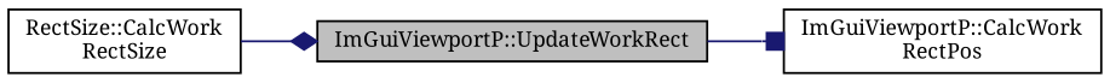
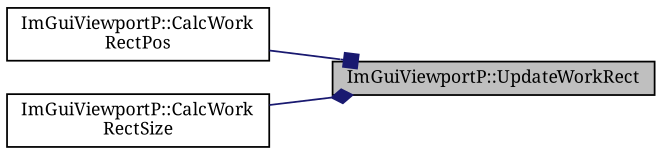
  digraph {
    fontname="Noto Serif"
    rankdir=LR
    node [color=black fillcolor=white fontname="Noto Serif" fontsize=10 shape=record style=filled]
    edge [color=midnightblue fontname="Noto Serif" fontsize=10 labelfontname=Helvetica labelfontsize=10 style=solid]
    n1 [fillcolor=grey75 fontcolor=black height=0.2 label="ImGuiViewportP::UpdateWorkRect" width=0.4]
    n2 [height=0.2 label="ImGuiViewportP::CalcWork\lRectPos" width=0.4]
-   n3 [height=0.2 label="RectSize::CalcWork\lRectSize" width=0.4]
-   n1 -> n2 [arrowhead=box]
+   n3 [height=0.2 label="ImGuiViewportP::CalcWork\lRectSize" width=0.4]
+   n2 -> n1 [arrowhead=box]
    n3 -> n1 [arrowhead=diamond]
  }
